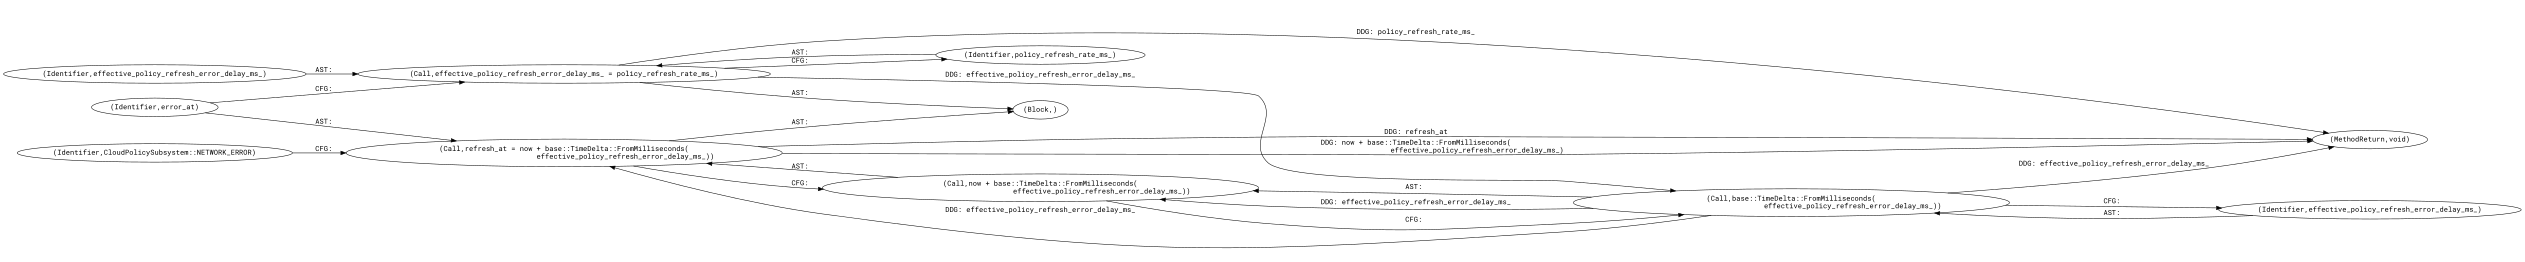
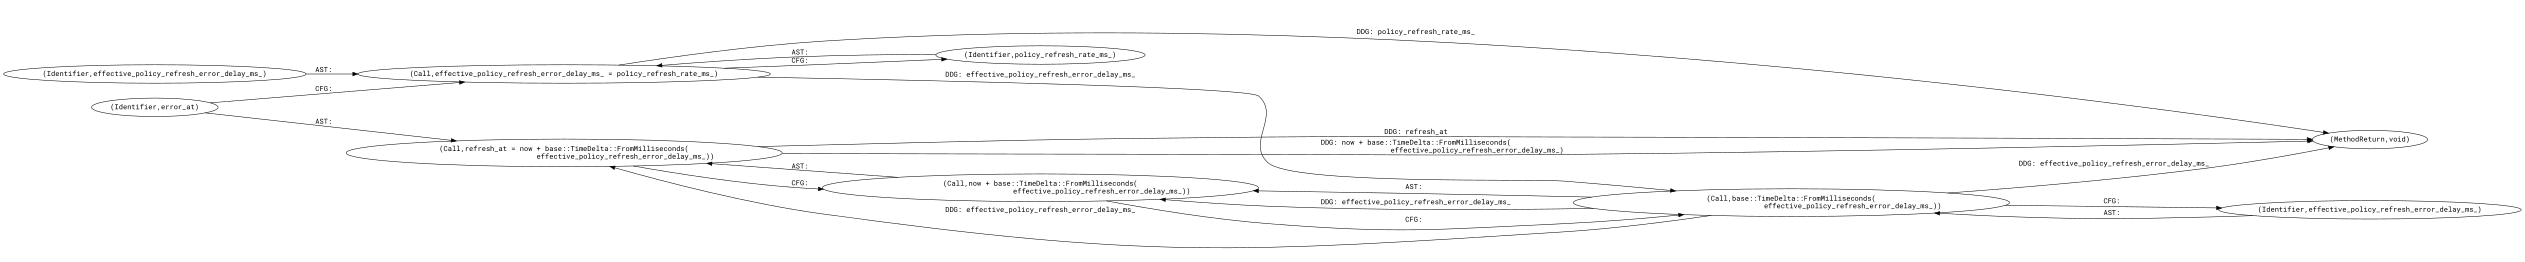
  digraph {
    fontname="Roboto Mono"
    rankdir=LR
    node [fontname="Roboto Mono"]
    edge [fontname="Roboto Mono"]
    n1 [label="(Call,refresh_at = now + base::TimeDelta::FromMilliseconds(\n                             effective_policy_refresh_error_delay_ms_))"]
    n2 [label="(MethodReturn,void)"]
-   n3 [label="(Block,)"]
    n4 [label="(Call,now + base::TimeDelta::FromMilliseconds(\n                             effective_policy_refresh_error_delay_ms_))"]
    n5 [label="(Call,base::TimeDelta::FromMilliseconds(\n                             effective_policy_refresh_error_delay_ms_))"]
    n6 [label="(Identifier,effective_policy_refresh_error_delay_ms_)"]
    n7 [label="(Call,effective_policy_refresh_error_delay_ms_ = policy_refresh_rate_ms_)"]
    n8 [label="(Identifier,policy_refresh_rate_ms_)"]
    n9 [label="(Identifier,effective_policy_refresh_error_delay_ms_)"]
    n10 [label="(Identifier,error_at)"]
-   n11 [label="(Identifier,CloudPolicySubsystem::NETWORK_ERROR)"]
    n1 -> n2 [label="DDG: refresh_at"]
    n1 -> n2 [label="DDG: now + base::TimeDelta::FromMilliseconds(\n                             effective_policy_refresh_error_delay_ms_)"]
-   n1 -> n3 [label="AST: "]
    n1 -> n4 [label="CFG: "]
    n4 -> n1 [label="AST: "]
    n4 -> n5 [label="CFG: "]
    n5 -> n1 [label="DDG: effective_policy_refresh_error_delay_ms_"]
    n5 -> n2 [label="DDG: effective_policy_refresh_error_delay_ms_"]
    n5 -> n4 [label="AST: "]
    n5 -> n4 [label="DDG: effective_policy_refresh_error_delay_ms_"]
    n5 -> n6 [label="CFG: "]
    n6 -> n5 [label="AST: "]
    n7 -> n2 [label="DDG: policy_refresh_rate_ms_"]
-   n7 -> n3 [label="AST: "]
    n7 -> n5 [label="DDG: effective_policy_refresh_error_delay_ms_"]
    n7 -> n8 [label="CFG: "]
    n8 -> n7 [label="AST: "]
    n9 -> n7 [label="AST: "]
    n10 -> n1 [label="AST: "]
    n10 -> n7 [label="CFG: "]
-   n11 -> n1 [label="CFG: "]
  }
